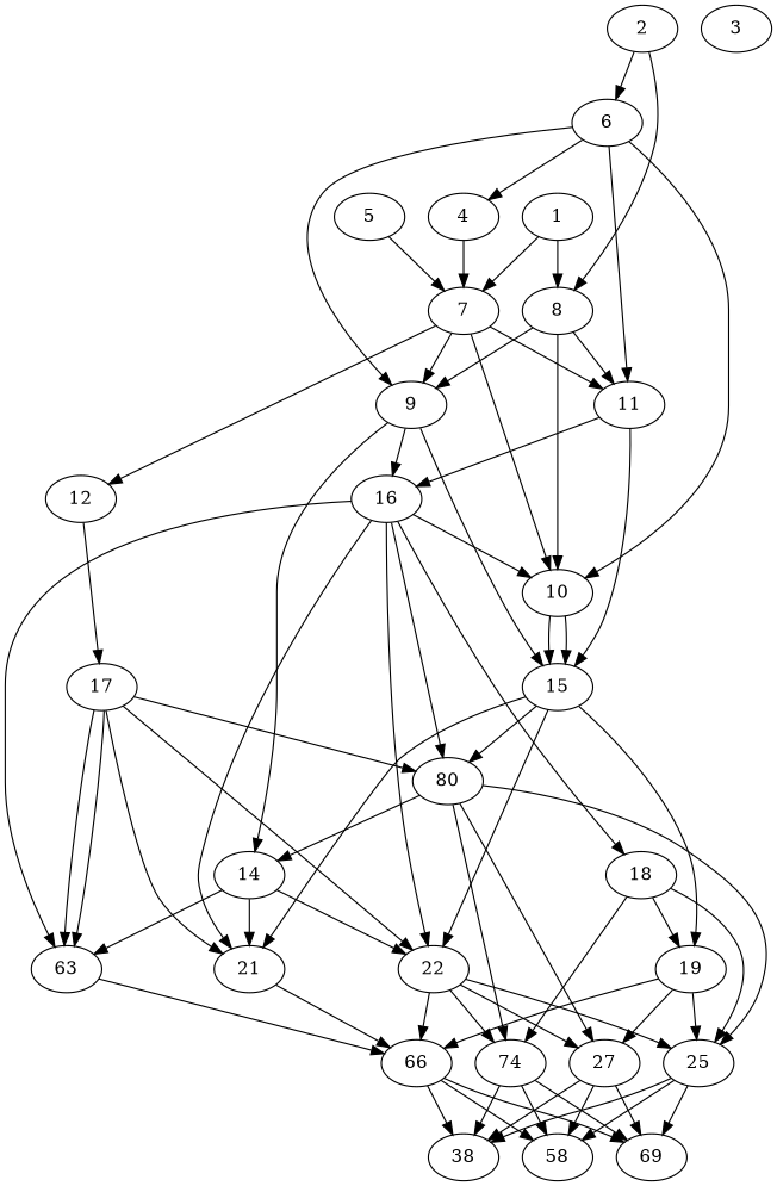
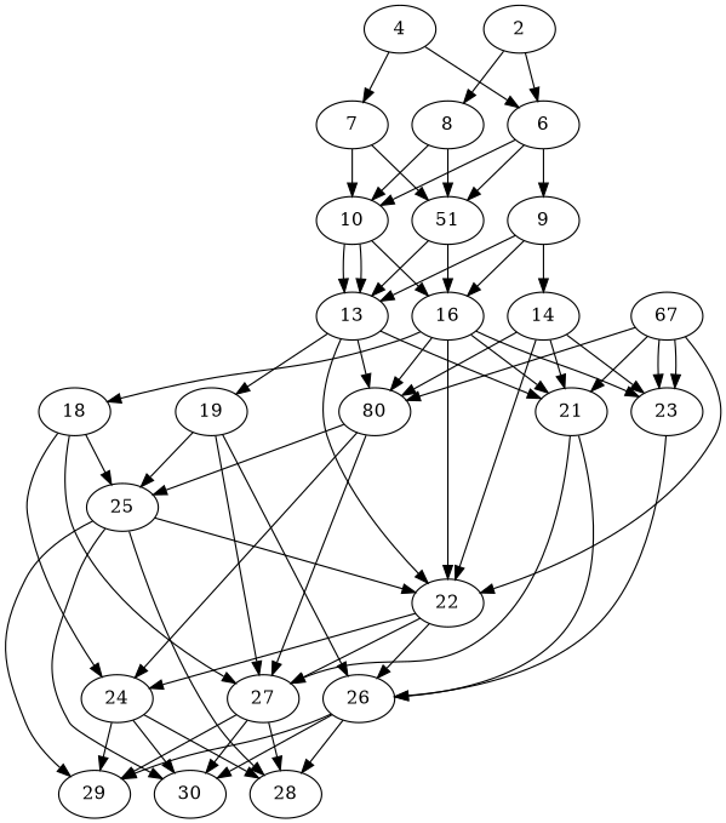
  digraph {
    node [alpha=0.15]
-   1 [expect_size=7083008]
    7 [alpha=0.09 expect_size=41574400]
    8 [alpha=0.16 expect_size=31591424]
    9 [alpha=0.12 expect_size=15674368]
    10 [alpha=0.01 expect_size=28793856]
-   11 [alpha=0.04 expect_size=27354112]
-   12 [alpha=0.09 expect_size=15610880]
+   11 [alpha=0.04 expect_size=27354112 label=51]
    14 [alpha=0.20 expect_size=20493312]
-   15 [expect_size=46799872]
+   15 [expect_size=46799872 label=13]
    16 [alpha=0.18 expect_size=28609536]
-   17 [alpha=0.05 expect_size=19138560]
+   17 [alpha=0.05 expect_size=19138560 label=67]
    2 [alpha=0.10 expect_size=10701824]
    6 [alpha=0.16 expect_size=7735296]
-   3 [alpha=0.12 expect_size=12012544]
    4 [alpha=0.11 expect_size=27732992]
-   5 [alpha=0.12 expect_size=48406528]
    n17 [alpha=0.08 expect_size=10923008 label=80]
    21 [alpha=0.03 expect_size=12516352]
    22 [alpha=0.19 expect_size=21814272]
-   23 [alpha=0.19 expect_size=42260480 label=63]
+   23 [alpha=0.19 expect_size=42260480]
    19 [expect_size=30196736]
    18 [alpha=0.20 expect_size=39361536]
-   24 [alpha=0.08 expect_size=8522752 label=74]
+   24 [alpha=0.08 expect_size=8522752]
    25 [expect_size=8073216]
    27 [alpha=0.07 expect_size=39467008]
-   26 [alpha=0.04 expect_size=43034624 label=66]
-   28 [alpha=0.02 expect_size=51869696 label=58]
-   29 [alpha=0.02 expect_size=51465216 label=69]
-   30 [alpha=0.11 expect_size=39129088 label=38]
-   1 -> 7
-   1 -> 8
-   7 -> 9
+   26 [alpha=0.04 expect_size=43034624]
+   28 [alpha=0.02 expect_size=51869696]
+   29 [alpha=0.02 expect_size=51465216]
+   30 [alpha=0.11 expect_size=39129088]
    7 -> 10
    7 -> 11
-   7 -> 12
-   8 -> 9
    8 -> 10
    8 -> 11
    9 -> 14
    9 -> 15
    9 -> 16
    10 -> 15
    10 -> 15
-   16 -> 10
+   10 -> 16
    11 -> 15
    11 -> 16
-   12 -> 17
-   n17 -> 14
+   14 -> n17
    14 -> 21
    14 -> 22
    14 -> 23
    15 -> n17
    15 -> 21
    15 -> 22
    15 -> 19
    16 -> n17
    16 -> 21
    16 -> 22
    16 -> 23
    16 -> 18
    17 -> n17
    17 -> 21
    17 -> 22
    17 -> 23
    17 -> 23
    2 -> 8
    2 -> 6
    6 -> 9
    6 -> 10
    6 -> 11
    4 -> 7
-   6 -> 4
-   5 -> 7
+   4 -> 6
    n17 -> 24
    n17 -> 25
    n17 -> 27
+   21 -> 27
    21 -> 26
    22 -> 24
-   22 -> 25
+   25 -> 22
    22 -> 27
    22 -> 26
    23 -> 26
    19 -> 25
    19 -> 27
    19 -> 26
    18 -> 24
    18 -> 25
-   18 -> 19
+   18 -> 27
    24 -> 28
    24 -> 29
    24 -> 30
    25 -> 28
    25 -> 29
    25 -> 30
    27 -> 28
    27 -> 29
    27 -> 30
    26 -> 28
    26 -> 29
    26 -> 30
  }
